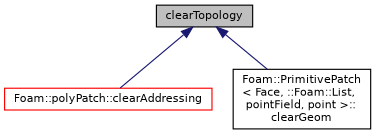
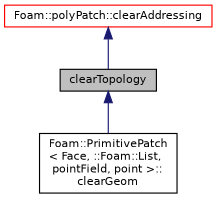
  digraph {
    rankdir=TB
    node [color=black fontname=Helvetica fontsize=10 shape=record]
    edge [color=midnightblue dir=back fontname=Helvetica fontsize=10 labelfontname=Helvetica labelfontsize=10 style=solid]
    n1 [fillcolor=grey75 fontcolor=black height=0.2 label=clearTopology style=filled width=0.4]
    n2 [color=red height=0.2 label="Foam::polyPatch::clearAddressing" width=0.4]
    n3 [height=0.2 label="Foam::PrimitivePatch\l\< Face, ::Foam::List,\l pointField, point \>::\lclearGeom" width=0.4]
-   n1 -> n2
+   n2 -> n1
    n1 -> n3
  }
